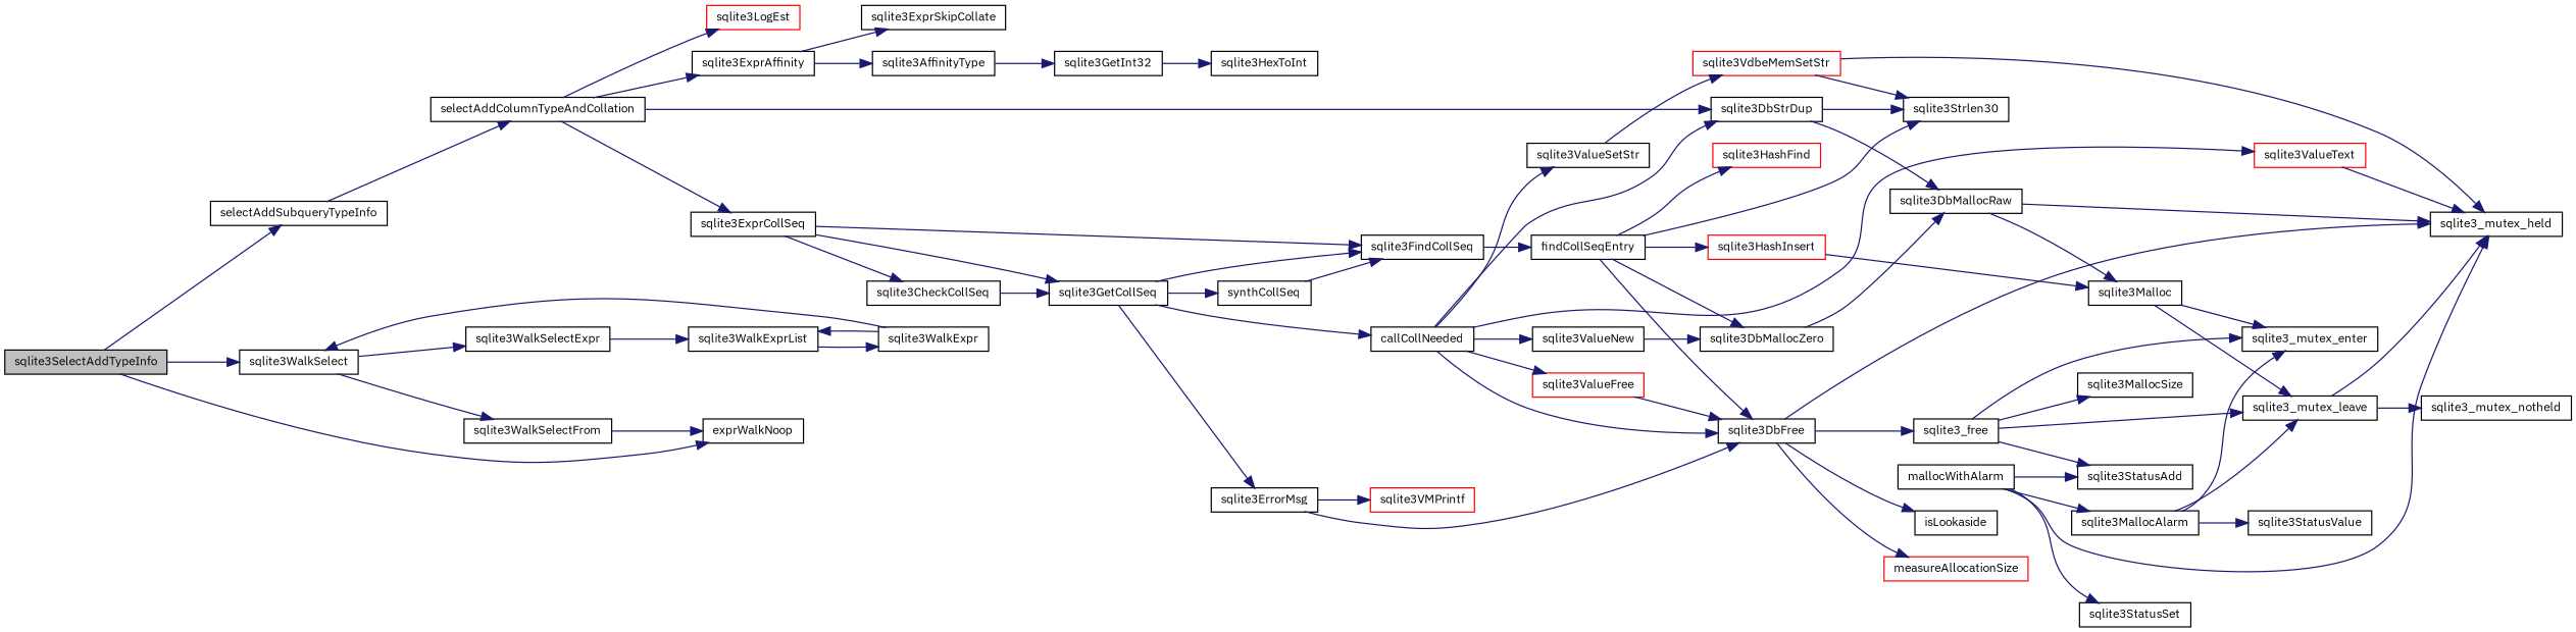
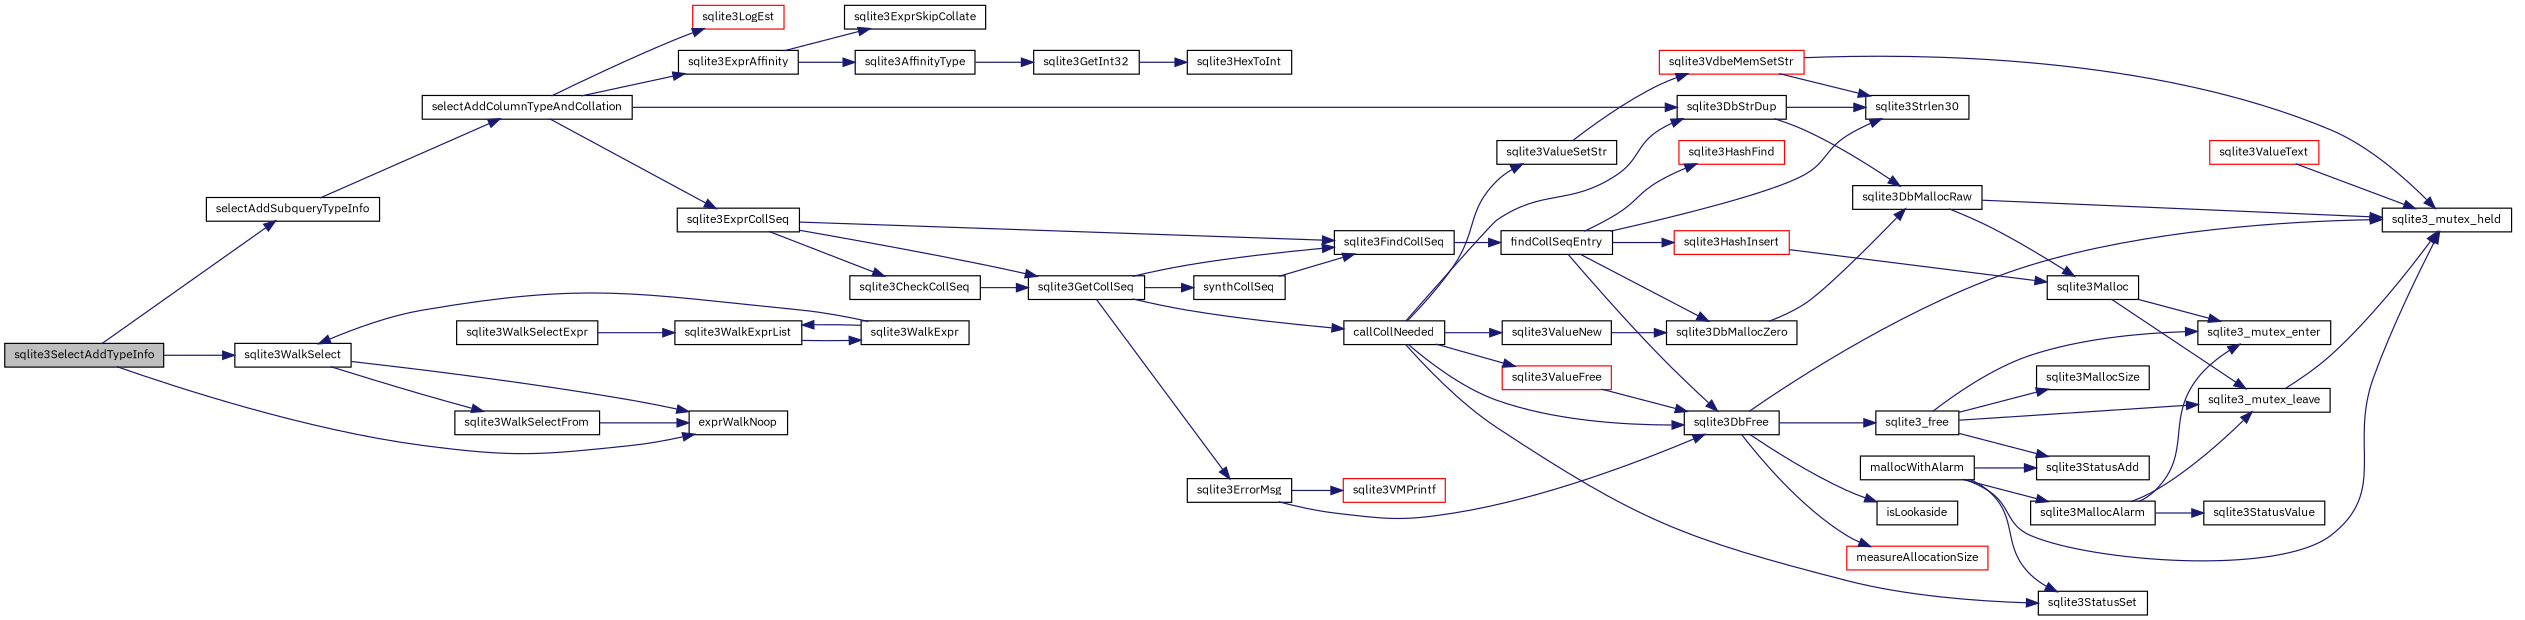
  digraph {
    fontname="IBM Plex Sans"
    rankdir=LR
    node [color=black fillcolor=white fontname="IBM Plex Sans" fontsize=10 shape=record style=filled]
    edge [color=midnightblue fontname="IBM Plex Sans" fontsize=10 labelfontname=FreeSans labelfontsize=10 style=solid]
    n1 [fillcolor=grey75 fontcolor=black height=0.2 label=sqlite3SelectAddTypeInfo width=0.4]
    n2 [height=0.2 label=selectAddSubqueryTypeInfo width=0.4]
    n3 [height=0.2 label=exprWalkNoop width=0.4]
    n4 [height=0.2 label=sqlite3WalkSelect width=0.4]
    n5 [height=0.2 label=selectAddColumnTypeAndCollation width=0.4]
    n6 [height=0.2 label=sqlite3WalkSelectExpr width=0.4]
    n7 [height=0.2 label=sqlite3WalkSelectFrom width=0.4]
    n8 [height=0.2 label=sqlite3DbStrDup width=0.4]
    n9 [height=0.2 label=sqlite3ExprAffinity width=0.4]
    n10 [height=0.2 label=sqlite3ExprCollSeq width=0.4]
    n11 [color=red height=0.2 label=sqlite3LogEst width=0.4]
    n12 [height=0.2 label=sqlite3Strlen30 width=0.4]
    n13 [height=0.2 label=sqlite3DbMallocRaw width=0.4]
    n14 [height=0.2 label=sqlite3ExprSkipCollate width=0.4]
    n15 [height=0.2 label=sqlite3AffinityType width=0.4]
    n16 [height=0.2 label=sqlite3GetCollSeq width=0.4]
    n17 [height=0.2 label=sqlite3FindCollSeq width=0.4]
    n18 [height=0.2 label=sqlite3CheckCollSeq width=0.4]
    n19 [height=0.2 label=sqlite3_mutex_held width=0.4]
    n20 [height=0.2 label=sqlite3Malloc width=0.4]
    n21 [height=0.2 label=sqlite3_mutex_enter width=0.4]
    n22 [height=0.2 label=sqlite3_mutex_leave width=0.4]
    n23 [height=0.2 label=mallocWithAlarm width=0.4]
    n24 [height=0.2 label=sqlite3StatusSet width=0.4]
    n25 [height=0.2 label=sqlite3MallocAlarm width=0.4]
    n26 [height=0.2 label=sqlite3StatusAdd width=0.4]
-   n27 [height=0.2 label=sqlite3_mutex_notheld width=0.4]
    n28 [height=0.2 label=sqlite3StatusValue width=0.4]
    n29 [height=0.2 label=sqlite3MallocSize width=0.4]
    n30 [height=0.2 label=sqlite3GetInt32 width=0.4]
    n31 [height=0.2 label=sqlite3HexToInt width=0.4]
    n32 [height=0.2 label=callCollNeeded width=0.4]
    n33 [height=0.2 label=synthCollSeq width=0.4]
    n34 [height=0.2 label=sqlite3ErrorMsg width=0.4]
    n35 [height=0.2 label=findCollSeqEntry width=0.4]
    n36 [height=0.2 label=sqlite3DbFree width=0.4]
    n37 [height=0.2 label=sqlite3ValueNew width=0.4]
    n38 [height=0.2 label=sqlite3ValueSetStr width=0.4]
    n39 [color=red height=0.2 label=sqlite3ValueText width=0.4]
    n40 [color=red height=0.2 label=sqlite3ValueFree width=0.4]
    n41 [color=red height=0.2 label=sqlite3VMPrintf width=0.4]
    n42 [color=red height=0.2 label=sqlite3HashFind width=0.4]
    n43 [height=0.2 label=sqlite3DbMallocZero width=0.4]
    n44 [color=red height=0.2 label=sqlite3HashInsert width=0.4]
    n45 [color=red height=0.2 label=measureAllocationSize width=0.4]
    n46 [height=0.2 label=isLookaside width=0.4]
    n47 [height=0.2 label=sqlite3_free width=0.4]
    n48 [color=red height=0.2 label=sqlite3VdbeMemSetStr width=0.4]
    n49 [height=0.2 label=sqlite3WalkExprList width=0.4]
    n50 [height=0.2 label=sqlite3WalkExpr width=0.4]
    n1 -> n2
    n1 -> n3
    n1 -> n4
    n2 -> n5
-   n4 -> n6
+   n4 -> n3
    n4 -> n7
    n5 -> n8
    n5 -> n9
    n5 -> n10
    n5 -> n11
    n6 -> n49
    n7 -> n3
    n8 -> n12
    n8 -> n13
    n9 -> n14
    n9 -> n15
    n10 -> n16
    n10 -> n17
    n10 -> n18
    n13 -> n19
    n13 -> n20
    n15 -> n30
    n16 -> n17
    n16 -> n32
    n16 -> n33
    n16 -> n34
    n17 -> n35
    n18 -> n16
    n20 -> n21
    n20 -> n22
    n22 -> n19
-   n22 -> n27
    n23 -> n19
    n23 -> n24
    n23 -> n25
    n23 -> n26
    n25 -> n21
    n25 -> n22
    n25 -> n28
    n30 -> n31
    n32 -> n8
    n32 -> n36
    n32 -> n37
    n32 -> n38
-   n32 -> n39
+   n32 -> n24
    n32 -> n40
    n33 -> n17
    n34 -> n36
    n34 -> n41
    n35 -> n12
    n35 -> n36
    n35 -> n42
    n35 -> n43
    n35 -> n44
    n36 -> n19
    n36 -> n45
    n36 -> n46
    n36 -> n47
    n37 -> n43
    n38 -> n48
    n39 -> n19
    n40 -> n36
    n43 -> n13
    n44 -> n20
    n47 -> n21
    n47 -> n22
    n47 -> n26
    n47 -> n29
    n48 -> n12
    n48 -> n19
    n49 -> n50
    n50 -> n4
    n50 -> n49
  }
